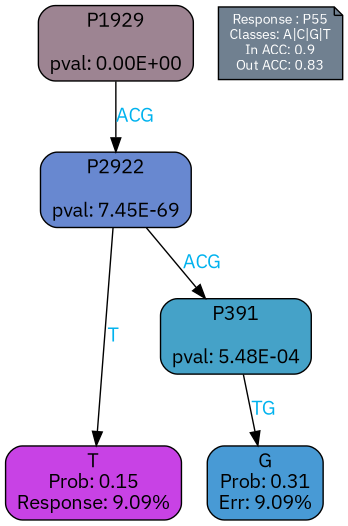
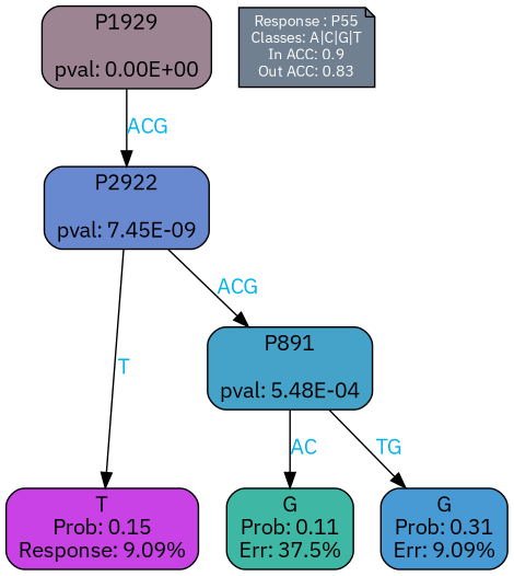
  digraph {
    fontname="IBM Plex Sans"
    ranksep=equally
    splines=polylines
    node [color=black fontname="IBM Plex Sans" shape=box style="filled, rounded"]
    edge [fontcolor=deepskyblue2 fontname="IBM Plex Sans"]
+   n1 [fillcolor="#3eb8a4" label="G\nProb: 0.11\nErr: 37.5%"]
    n2 [fillcolor="#489ad5" label="G\nProb: 0.31\nErr: 9.09%"]
    n3 [fillcolor="#c842e5" label="T\nProb: 0.15\nResponse: 9.09%"]
    n4 [align=left fillcolor=slategray fontcolor=white fontsize=10 label="Response : P55\nClasses: A|C|G|T\nIn ACC: 0.9\nOut ACC: 0.83\n" shape=note style=filled]
    n5 [fillcolor="#9d8492" label="P1929\n\npval: 0.00E+00"]
-   n6 [fillcolor="#6888d0" label="P2922\n\npval: 7.45E-69"]
-   n7 [fillcolor="#45a2c8" label="P391\n\npval: 5.48E-04"]
+   n6 [fillcolor="#6888d0" label="P2922\n\npval: 7.45E-09"]
+   n7 [fillcolor="#45a2c8" label="P891\n\npval: 5.48E-04"]
    subgraph sub_1 {
      rank=same
+     n1
      n2
      n3
    }
    subgraph sub_2 {
      rank=same
      n4
      n5
    }
    n5 -> n6 [label=ACG]
    n6 -> n3 [label=T]
    n6 -> n7 [label=ACG]
+   n7 -> n1 [label=AC]
    n7 -> n2 [label=TG]
  }
